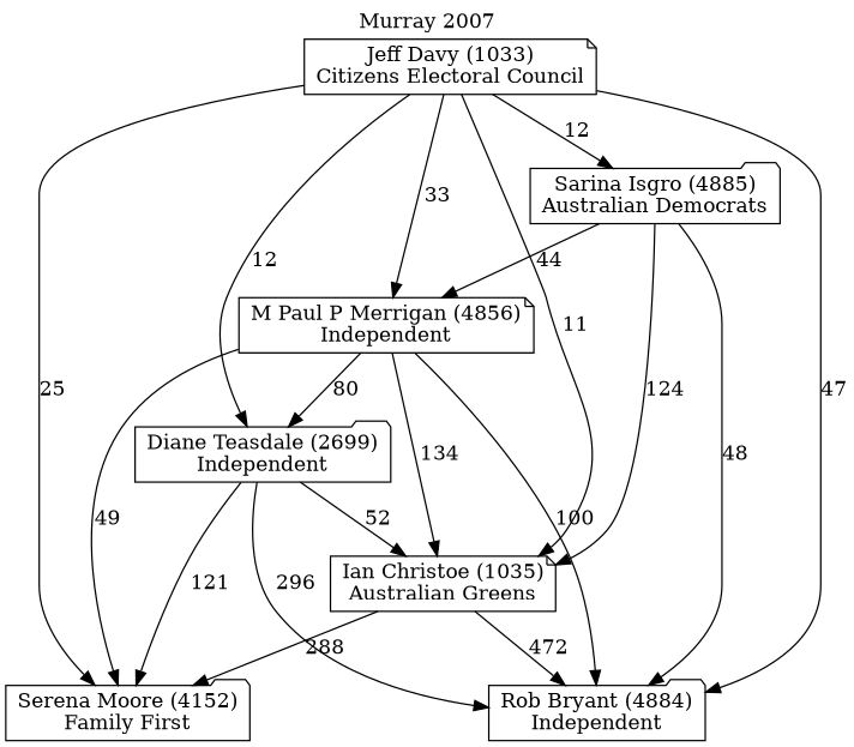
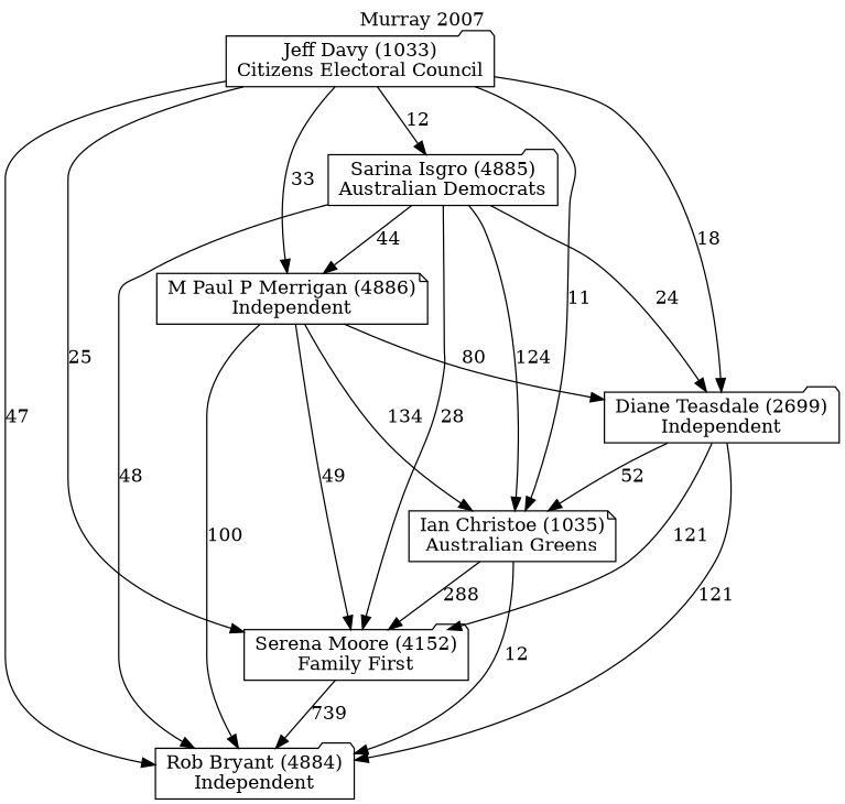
  digraph {
    label="Murray 2007"
    labelloc=t
    mclimit=10
    node [shape=folder]
    n1 [label="Rob Bryant (4884)\nIndependent"]
    n2 [label="Serena Moore (4152)\nFamily First"]
    n3 [label="Ian Christoe (1035)\nAustralian Greens" shape=note]
    n4 [label="Diane Teasdale (2699)\nIndependent"]
-   n5 [label="M Paul P Merrigan (4856)\nIndependent" shape=note]
+   n5 [label="M Paul P Merrigan (4886)\nIndependent" shape=note]
    n6 [label="Sarina Isgro (4885)\nAustralian Democrats"]
-   n7 [label="Jeff Davy (1033)\nCitizens Electoral Council" shape=note]
-   n3 -> n1 [label=472]
+   n7 [label="Jeff Davy (1033)\nCitizens Electoral Council"]
+   n2 -> n1 [label=739]
+   n3 -> n1 [label=12]
    n3 -> n2 [label=288]
-   n4 -> n1 [label=296]
+   n4 -> n1 [label=121]
    n4 -> n2 [label=121]
    n4 -> n3 [label=52]
    n5 -> n1 [label=100]
    n5 -> n2 [label=49]
    n5 -> n3 [label=134]
    n5 -> n4 [label=80]
    n6 -> n1 [label=48]
+   n6 -> n2 [label=28]
    n6 -> n3 [label=124]
+   n6 -> n4 [label=24]
    n6 -> n5 [label=44]
    n7 -> n1 [label=47]
    n7 -> n2 [label=25]
    n7 -> n3 [label=11]
-   n7 -> n4 [label=12]
+   n7 -> n4 [label=18]
    n7 -> n5 [label=33]
    n7 -> n6 [label=12]
  }
